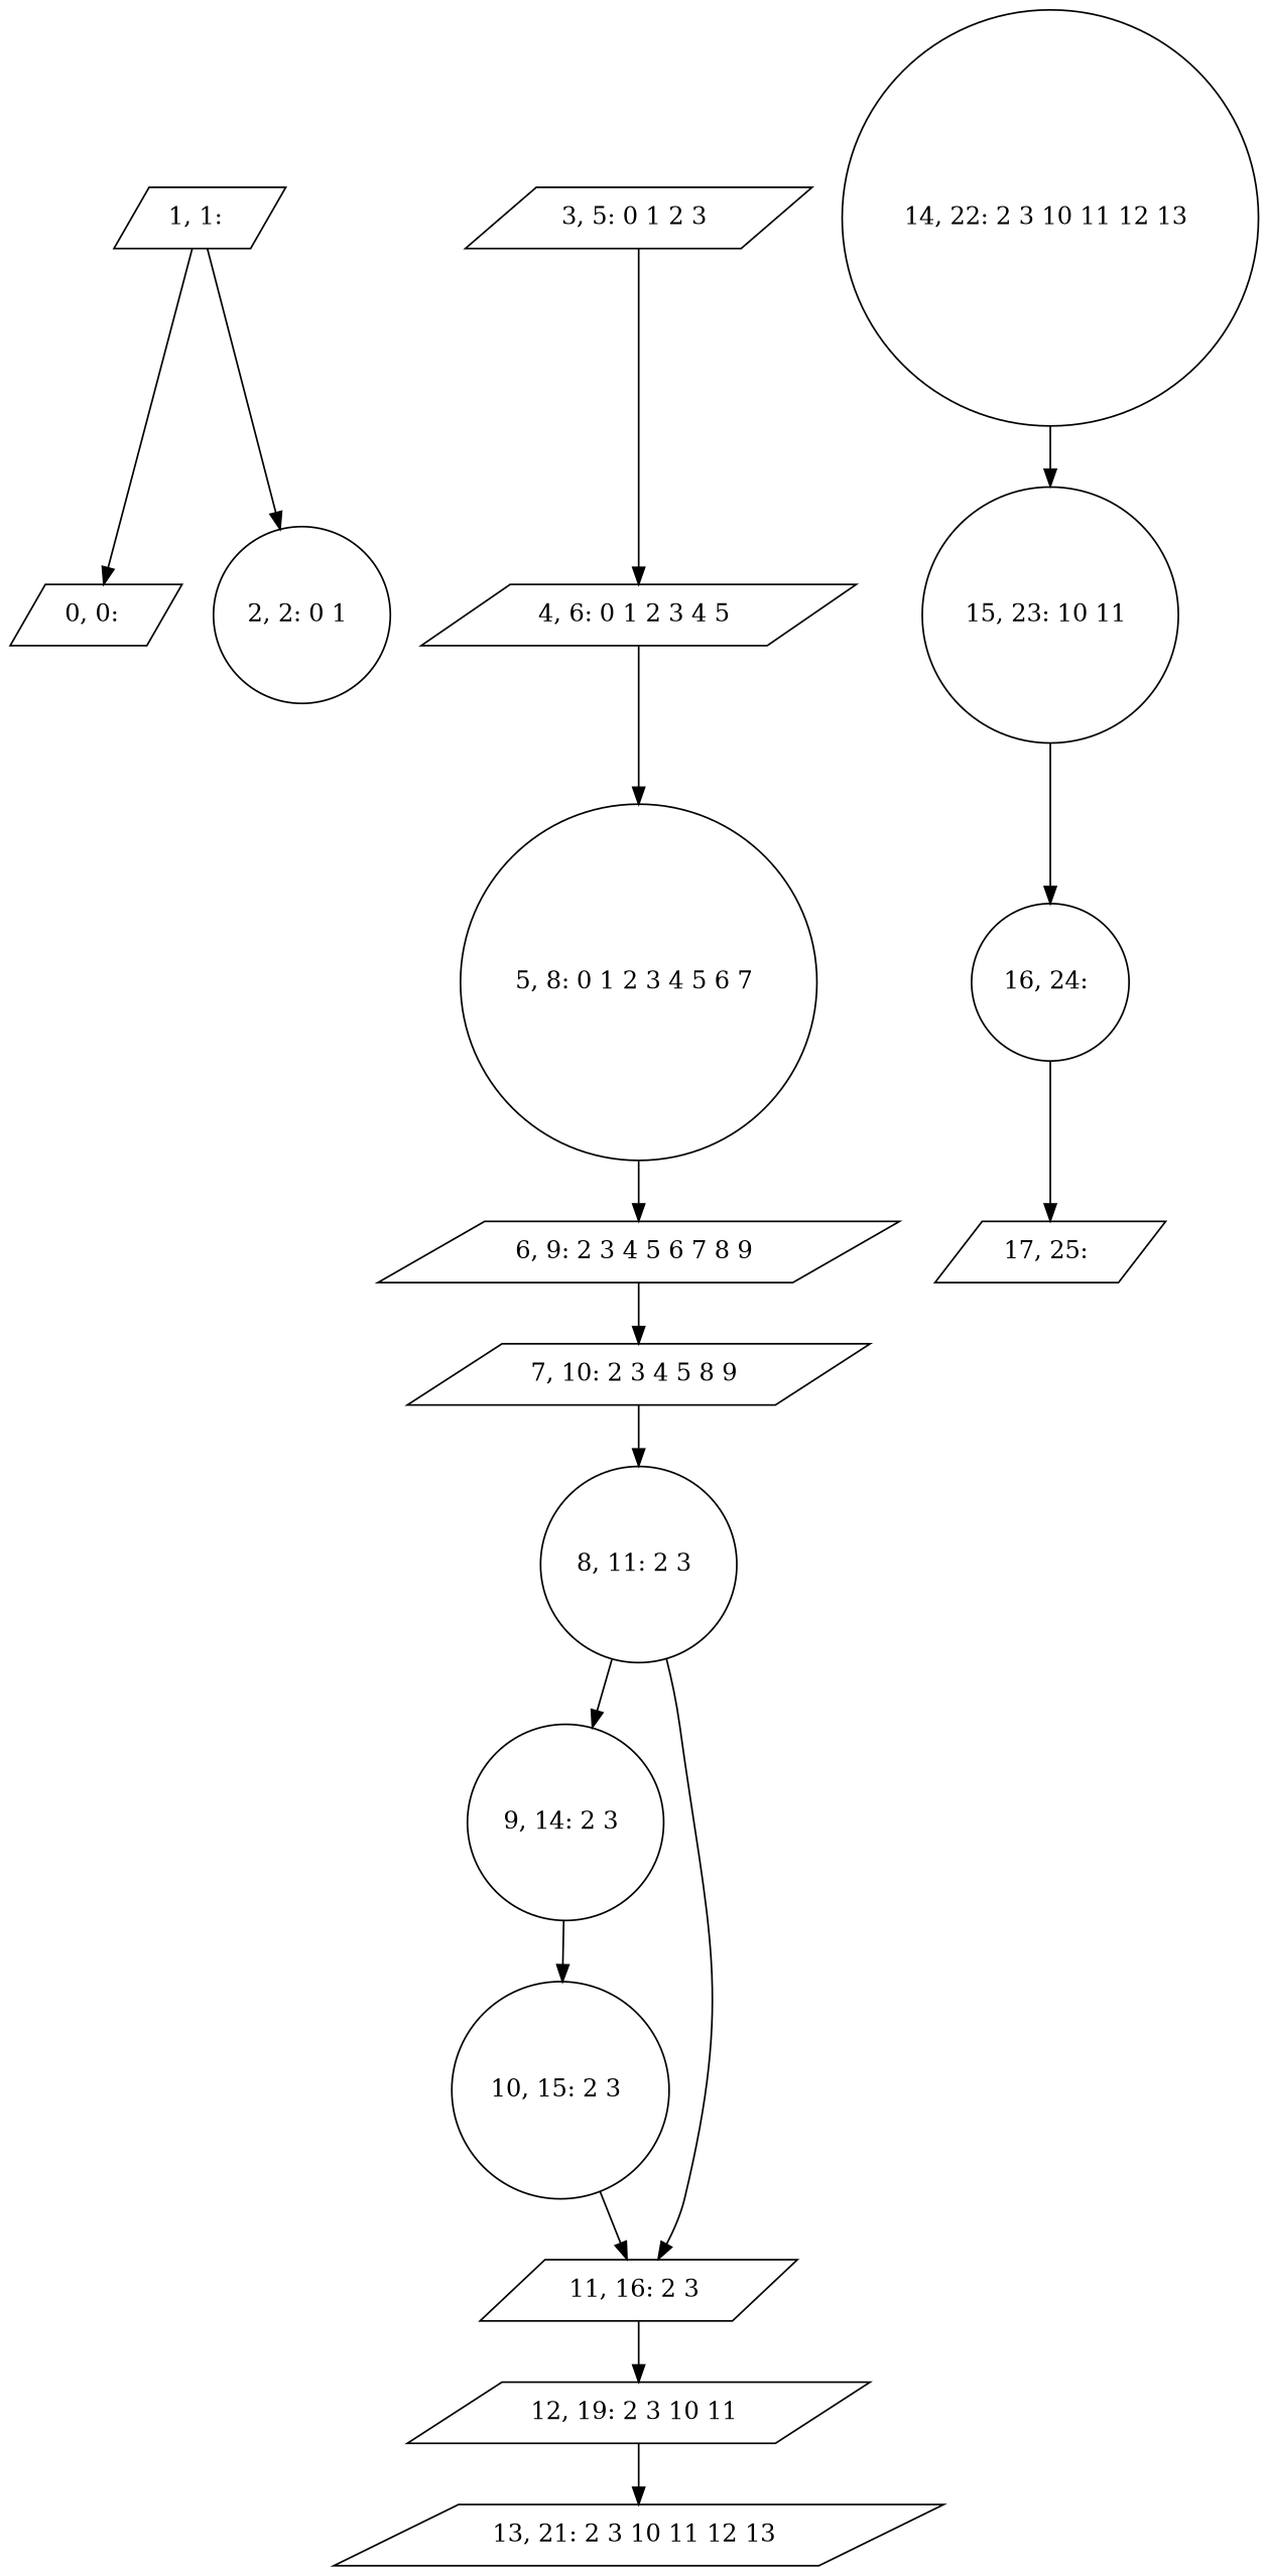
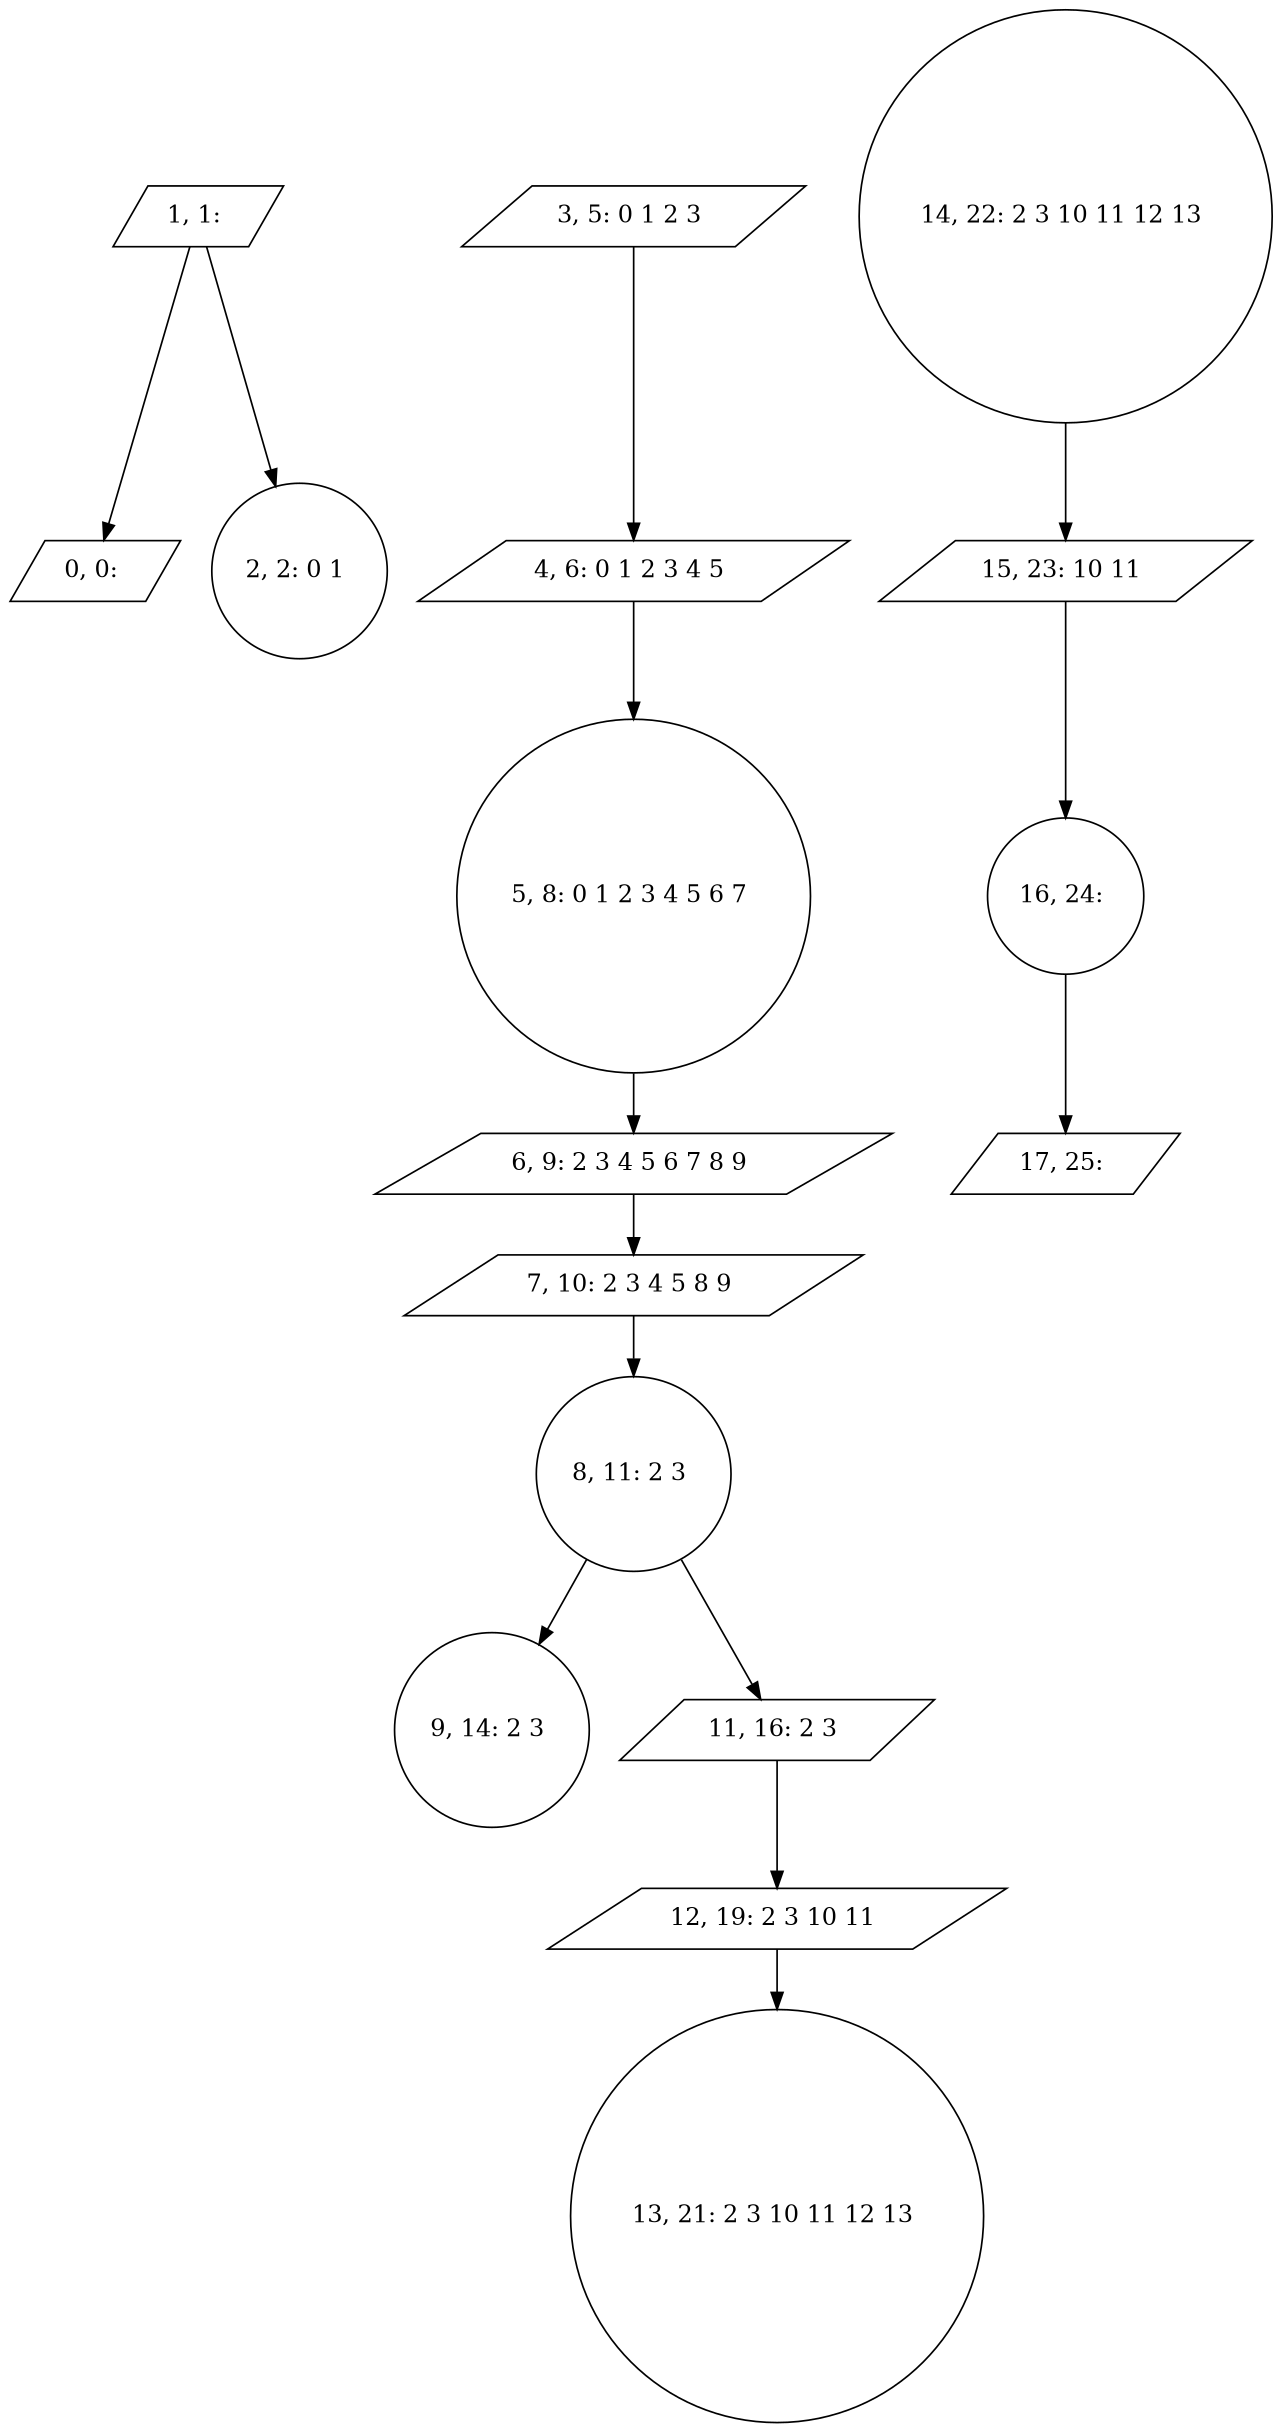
  digraph {
    node [shape=parallelogram]
    n1 [label="0, 0: "]
    n2 [label="1, 1: "]
    n3 [label="2, 2: 0 1 " shape=circle]
    n4 [label="3, 5: 0 1 2 3 "]
    n5 [label="4, 6: 0 1 2 3 4 5 "]
    n6 [label="5, 8: 0 1 2 3 4 5 6 7 " shape=circle]
    n7 [label="6, 9: 2 3 4 5 6 7 8 9 "]
    n8 [label="7, 10: 2 3 4 5 8 9 "]
    n9 [label="8, 11: 2 3 " shape=circle]
    n10 [label="9, 14: 2 3 " shape=circle]
    n11 [label="11, 16: 2 3 "]
-   n12 [label="10, 15: 2 3 " shape=circle]
    n13 [label="12, 19: 2 3 10 11 "]
-   n14 [label="13, 21: 2 3 10 11 12 13 "]
+   n14 [label="13, 21: 2 3 10 11 12 13 " shape=circle]
    n15 [label="14, 22: 2 3 10 11 12 13 " shape=circle]
-   n16 [label="15, 23: 10 11 " shape=circle]
+   n16 [label="15, 23: 10 11 "]
    n17 [label="16, 24: " shape=circle]
    n18 [label="17, 25: "]
    n2 -> n1
    n2 -> n3
    n4 -> n5
    n5 -> n6
    n6 -> n7
    n7 -> n8
    n8 -> n9
    n9 -> n10
    n9 -> n11
-   n10 -> n12
    n11 -> n13
-   n12 -> n11
    n13 -> n14
    n15 -> n16
    n16 -> n17
    n17 -> n18
  }
